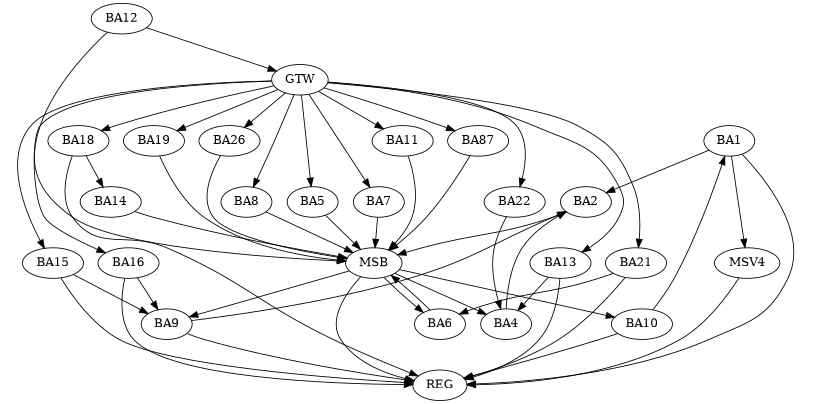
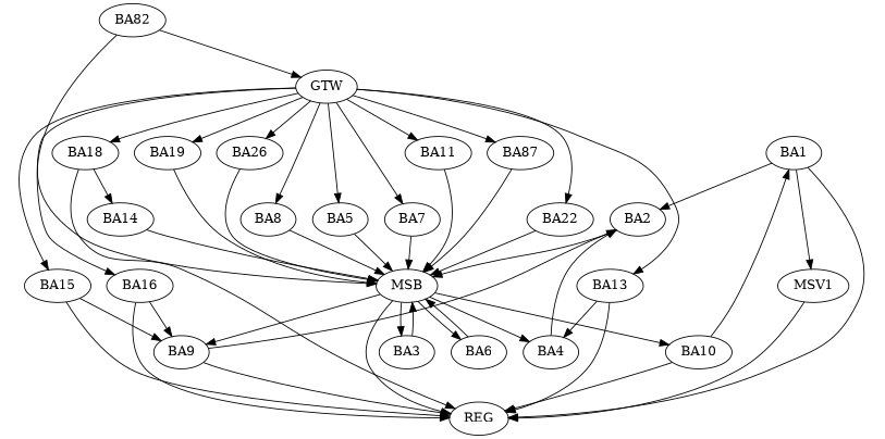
  strict digraph {
    n1 [label=BA1]
    n2 [label=BA2]
    n3 [label=REG]
-   n4 [label=MSV4]
+   n4 [label=MSV1]
    n5 [label=MSB]
+   n6 [label=BA3]
    n7 [label=BA4]
    n8 [label=BA6]
    n9 [label=BA9]
    n10 [label=BA10]
    n11 [label=BA5]
    n12 [label=BA7]
    n13 [label=BA8]
    n14 [label=BA11]
-   n15 [label=BA12]
+   n15 [label=BA82]
    n16 [label=GTW]
    n17 [label=BA13]
    n18 [label=BA14]
    n19 [label=BA15]
    n20 [label=BA16]
    n21 [label=BA87]
    n22 [label=BA18]
    n23 [label=BA19]
    n24 [label=BA26]
-   n25 [label=BA21]
    n26 [label=BA22]
    n1 -> n2
    n1 -> n3
    n1 -> n4
    n2 -> n5
    n4 -> n3
    n5 -> n3
+   n5 -> n6
    n5 -> n7
    n5 -> n8
    n5 -> n9
    n5 -> n10
+   n6 -> n5
    n7 -> n2
    n8 -> n5
    n9 -> n2
    n9 -> n3
    n10 -> n1
    n10 -> n3
    n11 -> n5
    n12 -> n5
    n13 -> n5
    n14 -> n5
    n15 -> n5
    n15 -> n16
    n16 -> n11
    n16 -> n12
    n16 -> n13
    n16 -> n14
    n16 -> n17
    n16 -> n19
    n16 -> n20
    n16 -> n21
    n16 -> n22
    n16 -> n23
    n16 -> n24
-   n16 -> n25
    n16 -> n26
    n17 -> n3
    n17 -> n7
    n18 -> n5
    n19 -> n3
    n19 -> n9
    n20 -> n3
    n20 -> n9
    n21 -> n5
    n22 -> n3
    n22 -> n18
    n23 -> n5
    n24 -> n5
-   n25 -> n3
-   n25 -> n8
-   n26 -> n7
+   n26 -> n5
  }
